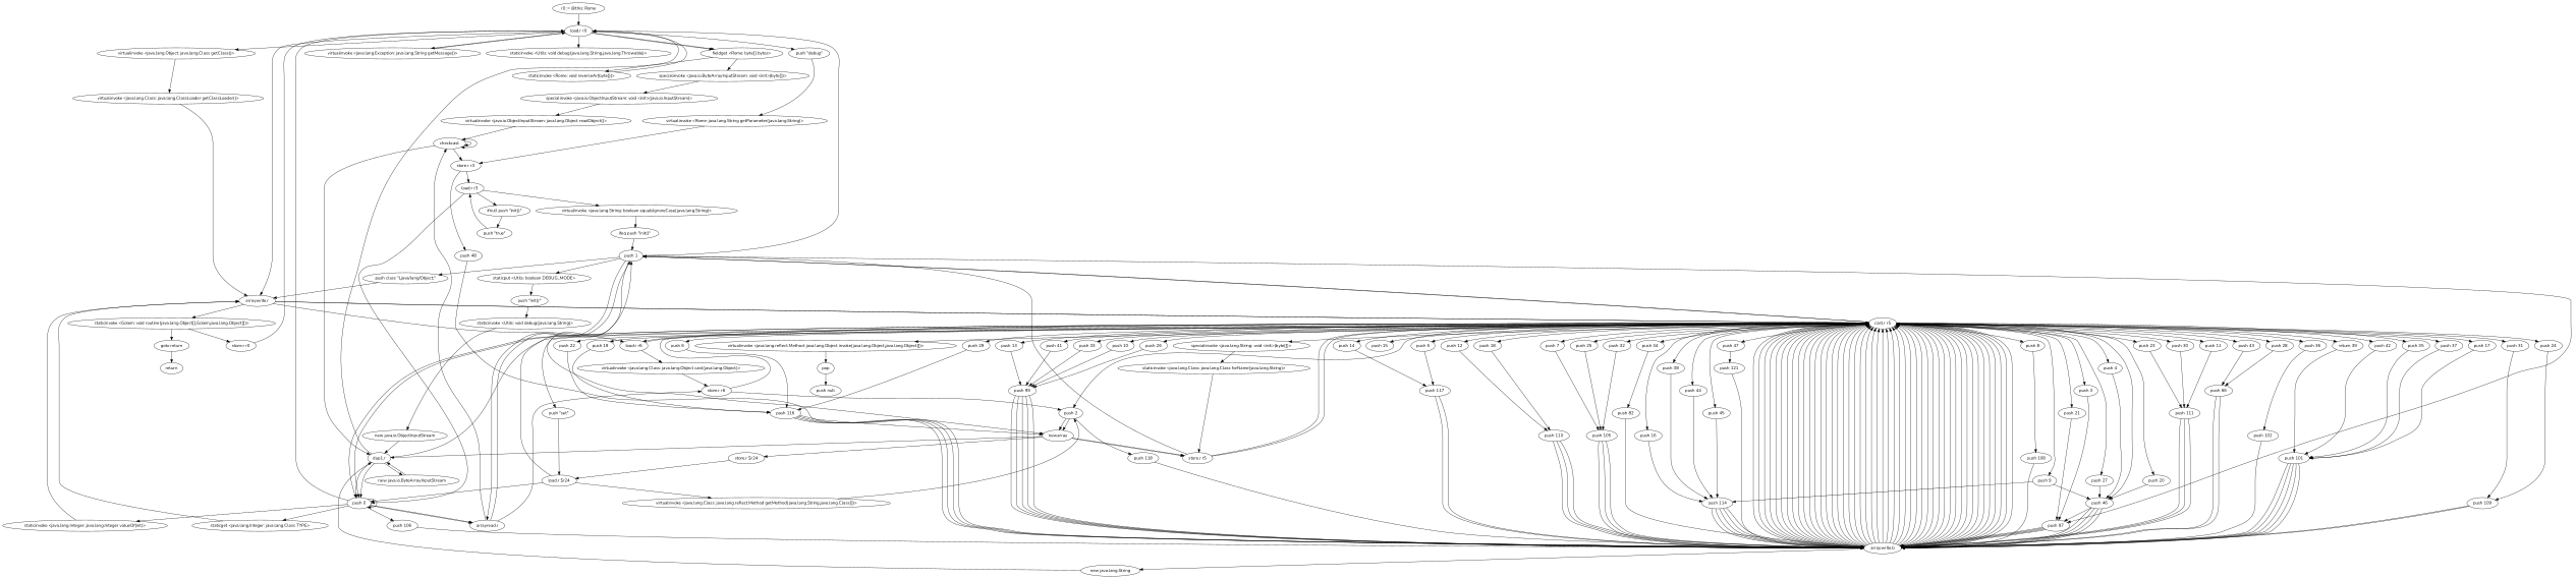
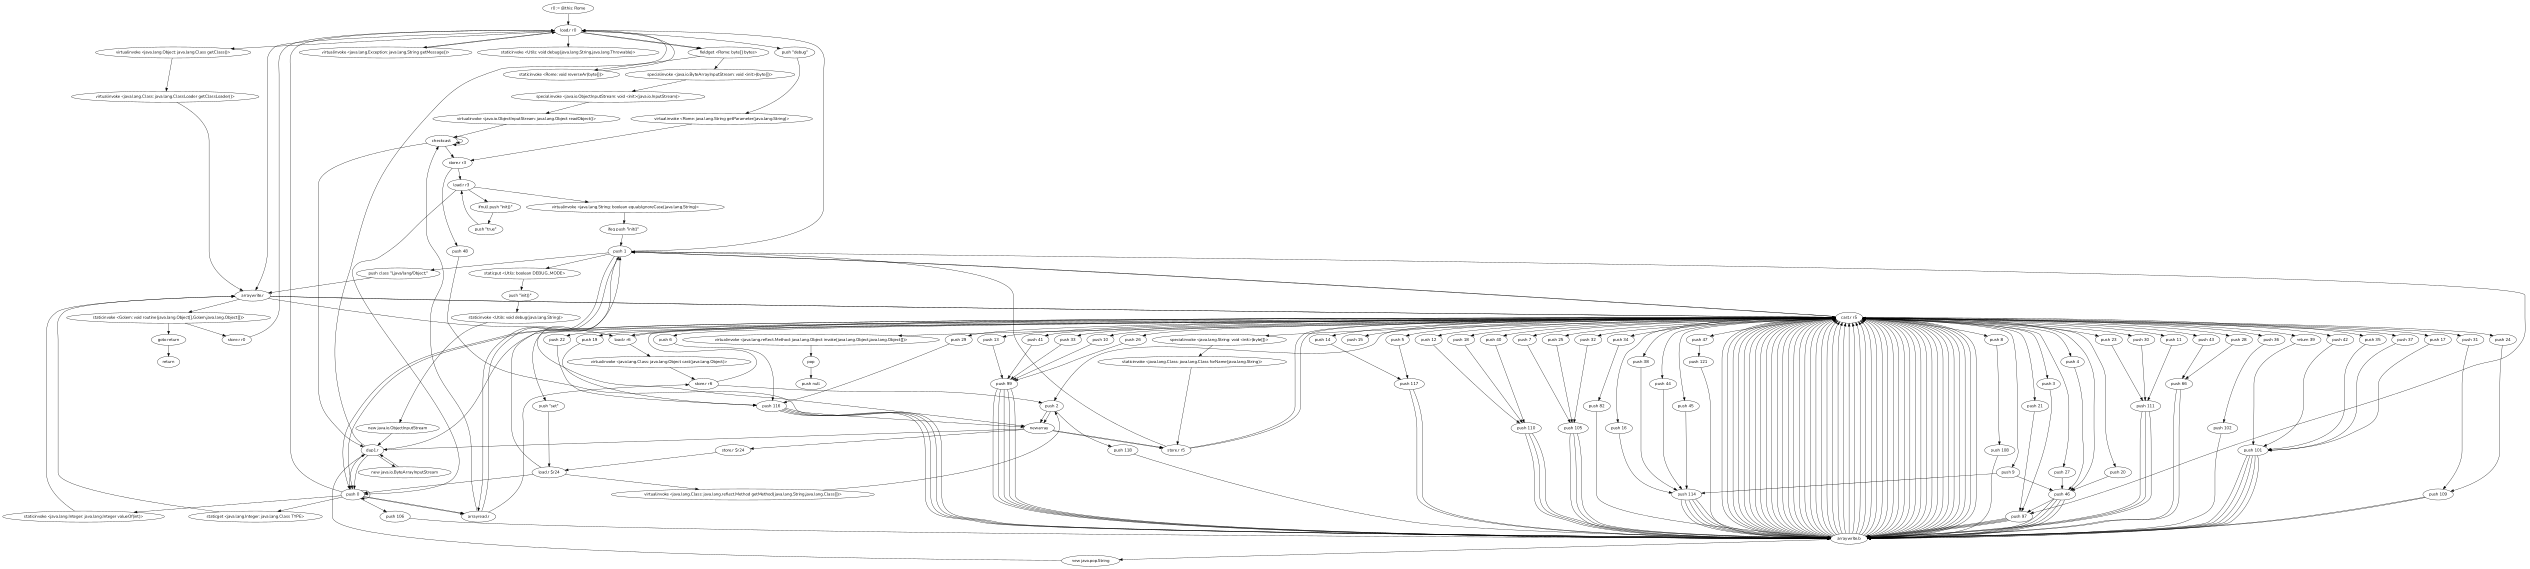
  digraph {
    fontname=Nunito
    node [fontname=Nunito]
    edge [fontname=Nunito]
    "r0 := @this: Rome"
    "load.r r0"
    "fieldget <Rome: byte[] bytes>"
    "push \"debug\""
    "arraywrite.r"
    "virtualinvoke <java.lang.Object: java.lang.Class getClass()>"
    "virtualinvoke <java.lang.Exception: java.lang.String getMessage()>"
    "staticinvoke <Utils: void debug(java.lang.String,java.lang.Throwable)>"
    "staticinvoke <Rome: void reverseAr(byte[])>"
    "specialinvoke <java.io.ByteArrayInputStream: void <init>(byte[])>"
    "virtualinvoke <Rome: java.lang.String getParameter(java.lang.String)>"
    n12 [label="cast.r r5"]
    "load.r r6"
    "staticinvoke <Golem: void routine(java.lang.Object[],Golem,java.lang.Object[])>"
    "virtualinvoke <java.lang.Class: java.lang.ClassLoader getClassLoader()>"
    "specialinvoke <java.io.ObjectInputStream: void <init>(java.io.InputStream)>"
    "store.r r3"
    "load.r r3"
    "push 48"
    "ifnull push \"init()\""
    "virtualinvoke <java.lang.String: boolean equalsIgnoreCase(java.lang.String)>"
    "push 0"
    newarray
    "push \"true\""
    "ifeq push \"init()\""
    "arrayread.r"
    "push 106"
    "staticget <java.lang.Integer: java.lang.Class TYPE>"
    "staticinvoke <java.lang.Integer: java.lang.Integer valueOf(int)>"
    "push 1"
    "staticput <Utils: boolean DEBUG_MODE>"
    "push 97"
    "push class \"Ljava/lang/Object;\""
    "push \"init()\""
    checkcast
    "store.r r6"
    "dup1.r"
    "store.r r5"
    "store.r $r24"
    "arraywrite.b"
    "staticinvoke <Utils: void debug(java.lang.String)>"
    "new java.io.ObjectInputStream"
    "new java.io.ByteArrayInputStream"
    "push 2"
    "push 3"
    "push 4"
    "push 46"
    "push 5"
    "push 6"
    "push 7"
    "push 8"
    "push 9"
    "push 10"
    "push 11"
    "push 12"
    "push 13"
    "push 14"
    "push 15"
    "push 16"
    "push 17"
    "push 18"
    "push 19"
    "push 20"
    "push 21"
    "push 22"
    "push 23"
    "push 24"
    "push 25"
    "push 26"
    "push 27"
    "push 28"
    "push 29"
    "push 30"
    "push 31"
    "push 32"
    "push 33"
    "push 34"
    "push 35"
    "push 36"
    "push 37"
    "push 38"
    n82 [label="return 39"]
+   "push 40"
    "push 41"
    "push 42"
    "push 43"
    "push 44"
    "push 45"
    "push 47"
    "specialinvoke <java.lang.String: void <init>(byte[])>"
    "push \"set\""
    "virtualinvoke <java.lang.reflect.Method: java.lang.Object invoke(java.lang.Object,java.lang.Object[])>"
    "virtualinvoke <java.io.ObjectInputStream: java.lang.Object readObject()>"
    "load.r $r24"
    "push 118"
    "push 117"
    "push 116"
    "push 105"
    "push 108"
    "push 114"
    "push 99"
    "push 111"
    "push 110"
    "push 101"
    "push 109"
    n106 [label="push 66"]
    "push 82"
    "push 102"
    "push 121"
    "staticinvoke <java.lang.Class: java.lang.Class forName(java.lang.String)>"
    "virtualinvoke <java.lang.Class: java.lang.Object cast(java.lang.Object)>"
    pop
-   "new java.lang.String"
+   "new java.lang.String" [label="new java.pop.String"]
    "virtualinvoke <java.lang.Class: java.lang.reflect.Method getMethod(java.lang.String,java.lang.Class[])>"
    "goto return"
    "store.r r0"
    "push null"
    return
    "r0 := @this: Rome" -> "load.r r0"
    "load.r r0" -> "fieldget <Rome: byte[] bytes>"
    "load.r r0" -> "fieldget <Rome: byte[] bytes>"
    "load.r r0" -> "push \"debug\""
    "load.r r0" -> "arraywrite.r"
    "load.r r0" -> "virtualinvoke <java.lang.Object: java.lang.Class getClass()>"
    "load.r r0" -> "virtualinvoke <java.lang.Exception: java.lang.String getMessage()>"
    "load.r r0" -> "staticinvoke <Utils: void debug(java.lang.String,java.lang.Throwable)>"
    "fieldget <Rome: byte[] bytes>" -> "staticinvoke <Rome: void reverseAr(byte[])>"
    "fieldget <Rome: byte[] bytes>" -> "specialinvoke <java.io.ByteArrayInputStream: void <init>(byte[])>"
    "push \"debug\"" -> "virtualinvoke <Rome: java.lang.String getParameter(java.lang.String)>"
    "arraywrite.r" -> n12
    "arraywrite.r" -> n12
    "arraywrite.r" -> "load.r r6"
    "arraywrite.r" -> "staticinvoke <Golem: void routine(java.lang.Object[],Golem,java.lang.Object[])>"
    "virtualinvoke <java.lang.Object: java.lang.Class getClass()>" -> "virtualinvoke <java.lang.Class: java.lang.ClassLoader getClassLoader()>"
    "virtualinvoke <java.lang.Exception: java.lang.String getMessage()>" -> "load.r r0"
    "staticinvoke <Rome: void reverseAr(byte[])>" -> "load.r r0"
    "specialinvoke <java.io.ByteArrayInputStream: void <init>(byte[])>" -> "specialinvoke <java.io.ObjectInputStream: void <init>(java.io.InputStream)>"
    "virtualinvoke <Rome: java.lang.String getParameter(java.lang.String)>" -> "store.r r3"
    n12 -> "load.r r6"
    n12 -> "push 0"
    n12 -> "push 0"
    n12 -> "push 1"
    n12 -> "push 1"
    n12 -> "push 2"
    n12 -> "push 3"
    n12 -> "push 4"
    n12 -> "push 46"
    n12 -> "push 5"
    n12 -> "push 6"
    n12 -> "push 7"
    n12 -> "push 8"
    n12 -> "push 9"
    n12 -> "push 10"
    n12 -> "push 11"
    n12 -> "push 12"
    n12 -> "push 13"
    n12 -> "push 14"
    n12 -> "push 15"
    n12 -> "push 16"
    n12 -> "push 17"
    n12 -> "push 18"
    n12 -> "push 19"
    n12 -> "push 20"
    n12 -> "push 21"
    n12 -> "push 22"
    n12 -> "push 23"
    n12 -> "push 24"
    n12 -> "push 25"
    n12 -> "push 26"
    n12 -> "push 27"
    n12 -> "push 28"
    n12 -> "push 29"
    n12 -> "push 30"
    n12 -> "push 31"
    n12 -> "push 32"
    n12 -> "push 33"
    n12 -> "push 34"
    n12 -> "push 35"
    n12 -> "push 36"
    n12 -> "push 37"
    n12 -> "push 38"
    n12 -> n82
+   n12 -> "push 40"
    n12 -> "push 41"
    n12 -> "push 42"
    n12 -> "push 43"
    n12 -> "push 44"
    n12 -> "push 45"
    n12 -> "push 47"
    n12 -> "specialinvoke <java.lang.String: void <init>(byte[])>"
    n12 -> "push \"set\""
    n12 -> "virtualinvoke <java.lang.reflect.Method: java.lang.Object invoke(java.lang.Object,java.lang.Object[])>"
    "load.r r6" -> n12
    "load.r r6" -> "virtualinvoke <java.lang.Class: java.lang.Object cast(java.lang.Object)>"
    "staticinvoke <Golem: void routine(java.lang.Object[],Golem,java.lang.Object[])>" -> "goto return"
    "staticinvoke <Golem: void routine(java.lang.Object[],Golem,java.lang.Object[])>" -> "store.r r0"
    "virtualinvoke <java.lang.Class: java.lang.ClassLoader getClassLoader()>" -> "arraywrite.r"
    "specialinvoke <java.io.ObjectInputStream: void <init>(java.io.InputStream)>" -> "virtualinvoke <java.io.ObjectInputStream: java.lang.Object readObject()>"
    "store.r r3" -> "load.r r3"
    "store.r r3" -> "push 48"
    "load.r r3" -> "ifnull push \"init()\""
    "load.r r3" -> "virtualinvoke <java.lang.String: boolean equalsIgnoreCase(java.lang.String)>"
    "load.r r3" -> "push 0"
    "push 48" -> newarray
    "ifnull push \"init()\"" -> "push \"true\""
    "virtualinvoke <java.lang.String: boolean equalsIgnoreCase(java.lang.String)>" -> "ifeq push \"init()\""
    "push 0" -> "load.r r0"
    "push 0" -> "push 0"
    "push 0" -> "arrayread.r"
    "push 0" -> "arrayread.r"
    "push 0" -> "push 106"
    "push 0" -> "staticget <java.lang.Integer: java.lang.Class TYPE>"
    "push 0" -> "staticinvoke <java.lang.Integer: java.lang.Integer valueOf(int)>"
    newarray -> "dup1.r"
    newarray -> "store.r r5"
    newarray -> "store.r r5"
    newarray -> "store.r $r24"
    "push \"true\"" -> "load.r r3"
    "ifeq push \"init()\"" -> "push 1"
    "arrayread.r" -> "push 1"
    "arrayread.r" -> checkcast
    "arrayread.r" -> "store.r r6"
    "push 106" -> "arraywrite.b"
    "staticget <java.lang.Integer: java.lang.Class TYPE>" -> "arraywrite.r"
    "staticinvoke <java.lang.Integer: java.lang.Integer valueOf(int)>" -> "arraywrite.r"
    "push 1" -> "load.r r0"
    "push 1" -> newarray
    "push 1" -> "arrayread.r"
    "push 1" -> "staticput <Utils: boolean DEBUG_MODE>"
    "push 1" -> "push 97"
    "push 1" -> "push class \"Ljava/lang/Object;\""
    "staticput <Utils: boolean DEBUG_MODE>" -> "push \"init()\""
    "push 97" -> "arraywrite.b"
    "push 97" -> "arraywrite.b"
    "push 97" -> "arraywrite.b"
    "push 97" -> "arraywrite.b"
    "push class \"Ljava/lang/Object;\"" -> "arraywrite.r"
    "push \"init()\"" -> "staticinvoke <Utils: void debug(java.lang.String)>"
    checkcast -> "store.r r3"
    checkcast -> checkcast
    checkcast -> checkcast
    checkcast -> "dup1.r"
    "store.r r6" -> n12
    "store.r r6" -> "push 2"
    "dup1.r" -> "load.r r0"
    "dup1.r" -> n12
    "dup1.r" -> "push 0"
    "dup1.r" -> "push 0"
    "dup1.r" -> "new java.io.ByteArrayInputStream"
    "store.r r5" -> n12
    "store.r r5" -> n12
    "store.r r5" -> "push 1"
    "store.r $r24" -> "load.r $r24"
    "arraywrite.b" -> n12
    "arraywrite.b" -> n12
    "arraywrite.b" -> n12
    "arraywrite.b" -> n12
    "arraywrite.b" -> n12
    "arraywrite.b" -> n12
    "arraywrite.b" -> n12
    "arraywrite.b" -> n12
    "arraywrite.b" -> n12
    "arraywrite.b" -> n12
    "arraywrite.b" -> n12
    "arraywrite.b" -> n12
    "arraywrite.b" -> n12
    "arraywrite.b" -> n12
    "arraywrite.b" -> n12
    "arraywrite.b" -> n12
    "arraywrite.b" -> n12
    "arraywrite.b" -> n12
    "arraywrite.b" -> n12
    "arraywrite.b" -> n12
    "arraywrite.b" -> n12
    "arraywrite.b" -> n12
    "arraywrite.b" -> n12
    "arraywrite.b" -> n12
    "arraywrite.b" -> n12
    "arraywrite.b" -> n12
    "arraywrite.b" -> n12
    "arraywrite.b" -> n12
    "arraywrite.b" -> n12
    "arraywrite.b" -> n12
    "arraywrite.b" -> n12
    "arraywrite.b" -> n12
    "arraywrite.b" -> n12
    "arraywrite.b" -> n12
    "arraywrite.b" -> n12
    "arraywrite.b" -> n12
    "arraywrite.b" -> n12
    "arraywrite.b" -> n12
    "arraywrite.b" -> n12
    "arraywrite.b" -> n12
    "arraywrite.b" -> n12
    "arraywrite.b" -> n12
    "arraywrite.b" -> n12
    "arraywrite.b" -> n12
    "arraywrite.b" -> n12
    "arraywrite.b" -> n12
    "arraywrite.b" -> n12
    "arraywrite.b" -> "new java.lang.String"
    "staticinvoke <Utils: void debug(java.lang.String)>" -> "new java.io.ObjectInputStream"
    "new java.io.ObjectInputStream" -> "dup1.r"
    "new java.io.ByteArrayInputStream" -> "dup1.r"
    "push 2" -> newarray
    "push 2" -> newarray
    "push 2" -> "push 118"
    "push 3" -> "push 97"
    "push 4" -> "push 46"
    "push 46" -> "push 97"
    "push 46" -> "arraywrite.b"
    "push 46" -> "arraywrite.b"
    "push 46" -> "arraywrite.b"
    "push 46" -> "arraywrite.b"
    "push 5" -> "push 117"
    "push 6" -> "push 116"
    "push 7" -> "push 105"
    "push 8" -> "push 108"
    "push 9" -> "push 46"
    "push 9" -> "push 114"
    "push 10" -> "push 99"
    "push 11" -> "push 111"
    "push 12" -> "push 110"
    "push 13" -> "push 99"
    "push 14" -> "push 117"
    "push 16" -> "push 114"
    "push 17" -> "push 101"
    "push 18" -> "push 110"
    "push 19" -> "push 116"
    "push 20" -> "push 46"
    "push 21" -> "push 97"
    "push 22" -> "push 116"
    "push 23" -> "push 111"
    "push 24" -> "push 109"
    "push 25" -> "push 105"
    "push 26" -> "push 99"
    "push 27" -> "push 46"
    "push 28" -> n106
    "push 29" -> "push 116"
    "push 30" -> "push 111"
    "push 31" -> "push 109"
    "push 32" -> "push 105"
    "push 33" -> "push 99"
    "push 34" -> "push 82"
    "push 35" -> "push 101"
    "push 36" -> "push 102"
    "push 37" -> "push 101"
    "push 38" -> "push 114"
    n82 -> "push 101"
+   "push 40" -> "push 110"
    "push 41" -> "push 99"
    "push 42" -> "push 101"
    "push 43" -> n106
    "push 44" -> "push 114"
    "push 45" -> "push 114"
    "push 47" -> "push 121"
    "specialinvoke <java.lang.String: void <init>(byte[])>" -> "staticinvoke <java.lang.Class: java.lang.Class forName(java.lang.String)>"
    "push \"set\"" -> "load.r $r24"
    "virtualinvoke <java.lang.reflect.Method: java.lang.Object invoke(java.lang.Object,java.lang.Object[])>" -> pop
    "virtualinvoke <java.io.ObjectInputStream: java.lang.Object readObject()>" -> checkcast
    "load.r $r24" -> "push 0"
    "load.r $r24" -> "push 1"
    "load.r $r24" -> "virtualinvoke <java.lang.Class: java.lang.reflect.Method getMethod(java.lang.String,java.lang.Class[])>"
    "push 118" -> "arraywrite.b"
    "push 117" -> "arraywrite.b"
    "push 117" -> "arraywrite.b"
    "push 116" -> "arraywrite.b"
    "push 116" -> "arraywrite.b"
    "push 116" -> "arraywrite.b"
    "push 116" -> "arraywrite.b"
    "push 105" -> "arraywrite.b"
    "push 105" -> "arraywrite.b"
    "push 105" -> "arraywrite.b"
    "push 108" -> "arraywrite.b"
    "push 114" -> "arraywrite.b"
    "push 114" -> "arraywrite.b"
    "push 114" -> "arraywrite.b"
    "push 114" -> "arraywrite.b"
    "push 114" -> "arraywrite.b"
    "push 99" -> "arraywrite.b"
    "push 99" -> "arraywrite.b"
    "push 99" -> "arraywrite.b"
    "push 99" -> "arraywrite.b"
    "push 99" -> "arraywrite.b"
    "push 111" -> "arraywrite.b"
    "push 111" -> "arraywrite.b"
    "push 111" -> "arraywrite.b"
    "push 110" -> "arraywrite.b"
    "push 110" -> "arraywrite.b"
    "push 110" -> "arraywrite.b"
    "push 101" -> "arraywrite.b"
    "push 101" -> "arraywrite.b"
    "push 101" -> "arraywrite.b"
    "push 101" -> "arraywrite.b"
    "push 101" -> "arraywrite.b"
    "push 109" -> "arraywrite.b"
    "push 109" -> "arraywrite.b"
    n106 -> "arraywrite.b"
    n106 -> "arraywrite.b"
    "push 82" -> "arraywrite.b"
    "push 102" -> "arraywrite.b"
    "push 121" -> "arraywrite.b"
    "staticinvoke <java.lang.Class: java.lang.Class forName(java.lang.String)>" -> "store.r r5"
    "virtualinvoke <java.lang.Class: java.lang.Object cast(java.lang.Object)>" -> "store.r r6"
    pop -> "push null"
    "new java.lang.String" -> "dup1.r"
    "virtualinvoke <java.lang.Class: java.lang.reflect.Method getMethod(java.lang.String,java.lang.Class[])>" -> "push 2"
    "goto return" -> return
    "store.r r0" -> "load.r r0"
  }
